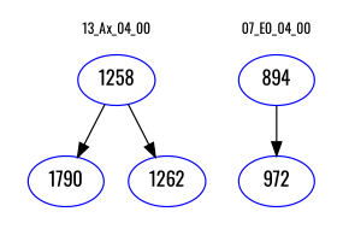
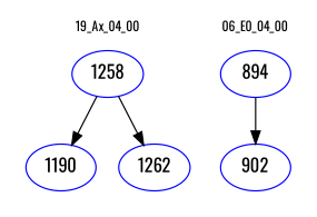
  digraph {
    fontname=Oswald
    node [color=blue fontname=Oswald]
    edge [color=black fontname=Oswald]
    n1 [label=1258]
-   n2 [label=1790]
+   n2 [label=1190]
    n3 [label=1262]
    n4 [label=894]
-   n5 [label=972]
+   n5 [label=902]
    subgraph cluster_1 {
      color=white
      fontsize=10
-     label="13_Ax_04_00"
+     label="19_Ax_04_00"
      n1
      n2
      n3
    }
    subgraph cluster_2 {
      color=white
      fontsize=10
-     label="07_E0_04_00"
+     label="06_E0_04_00"
      n4
      n5
    }
    n1 -> n2
    n1 -> n3
    n4 -> n5
  }
